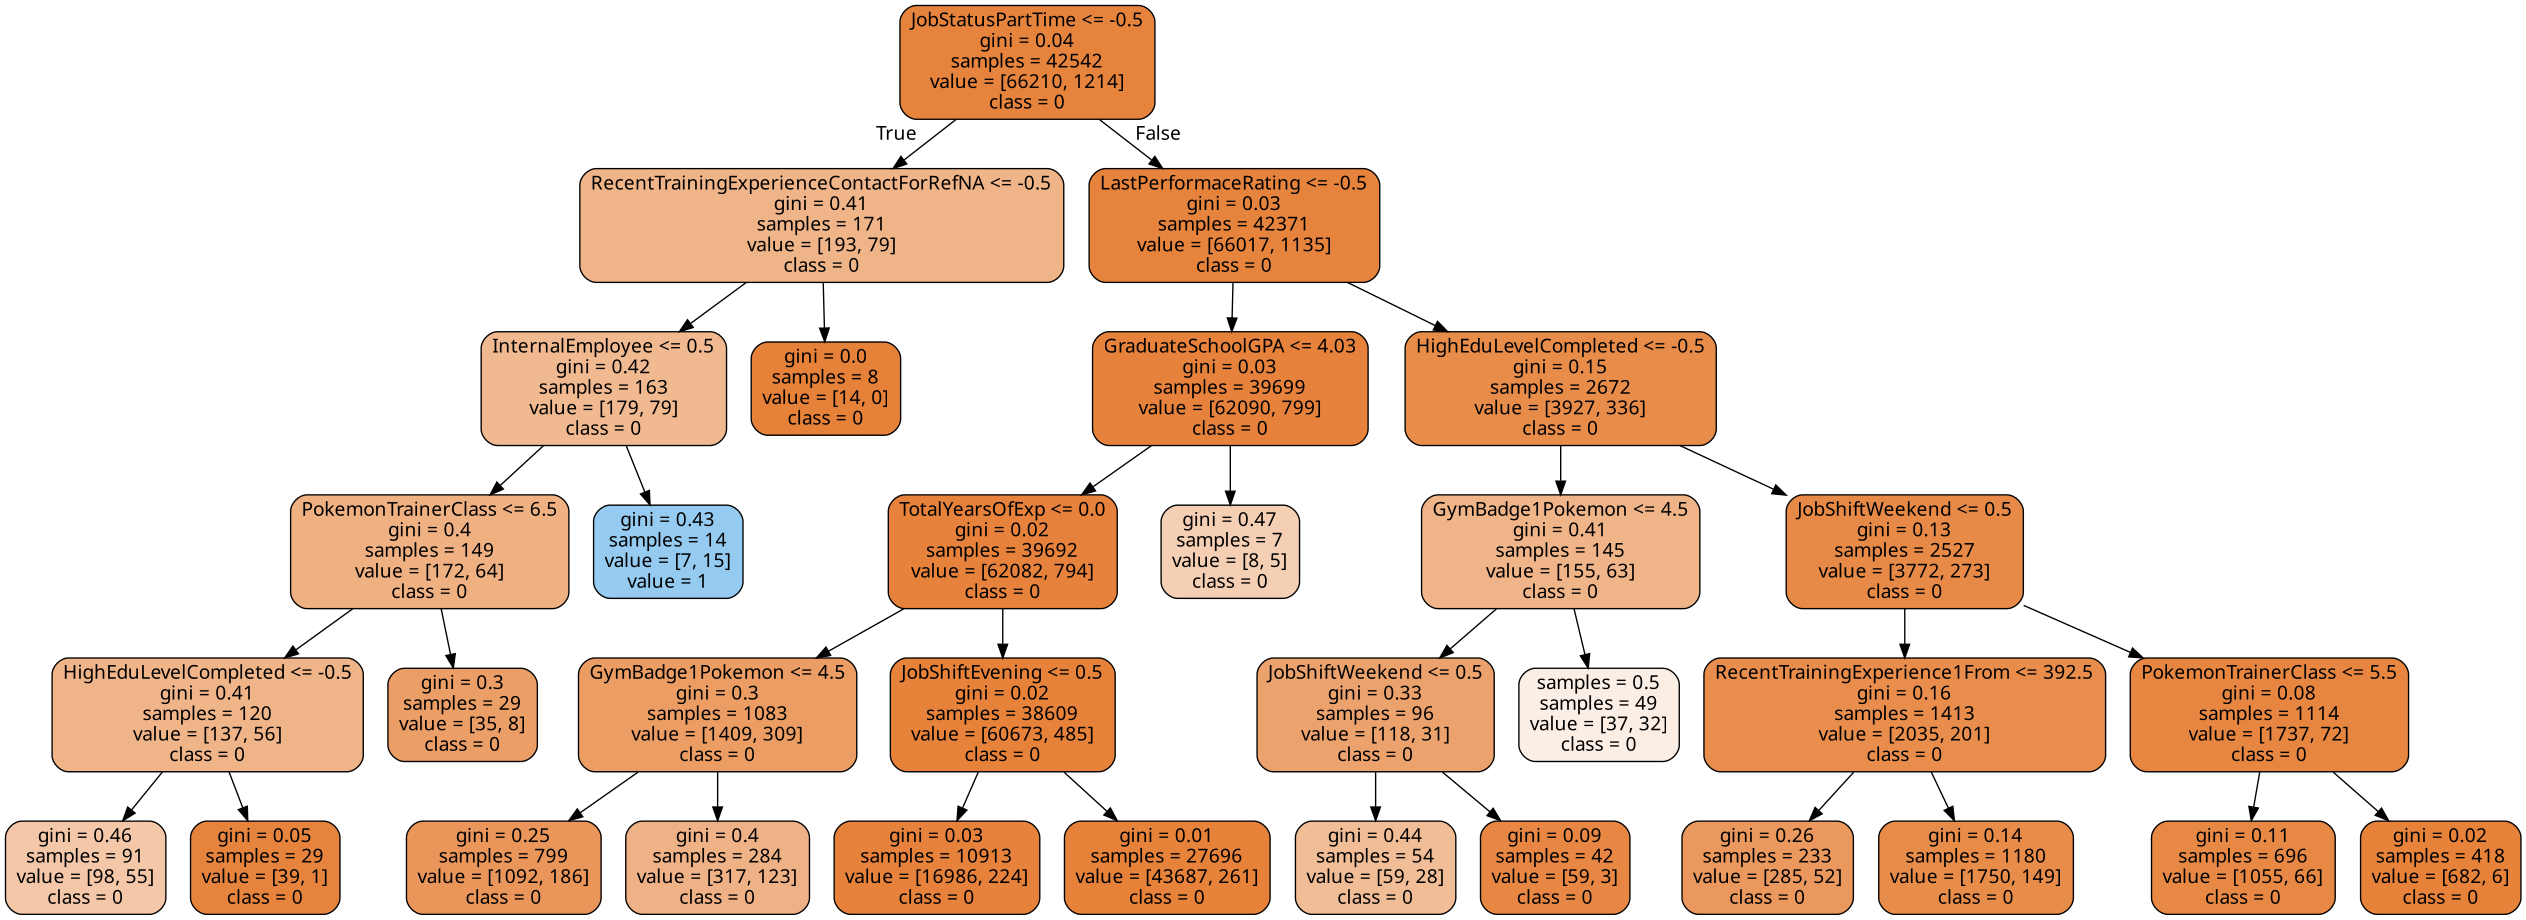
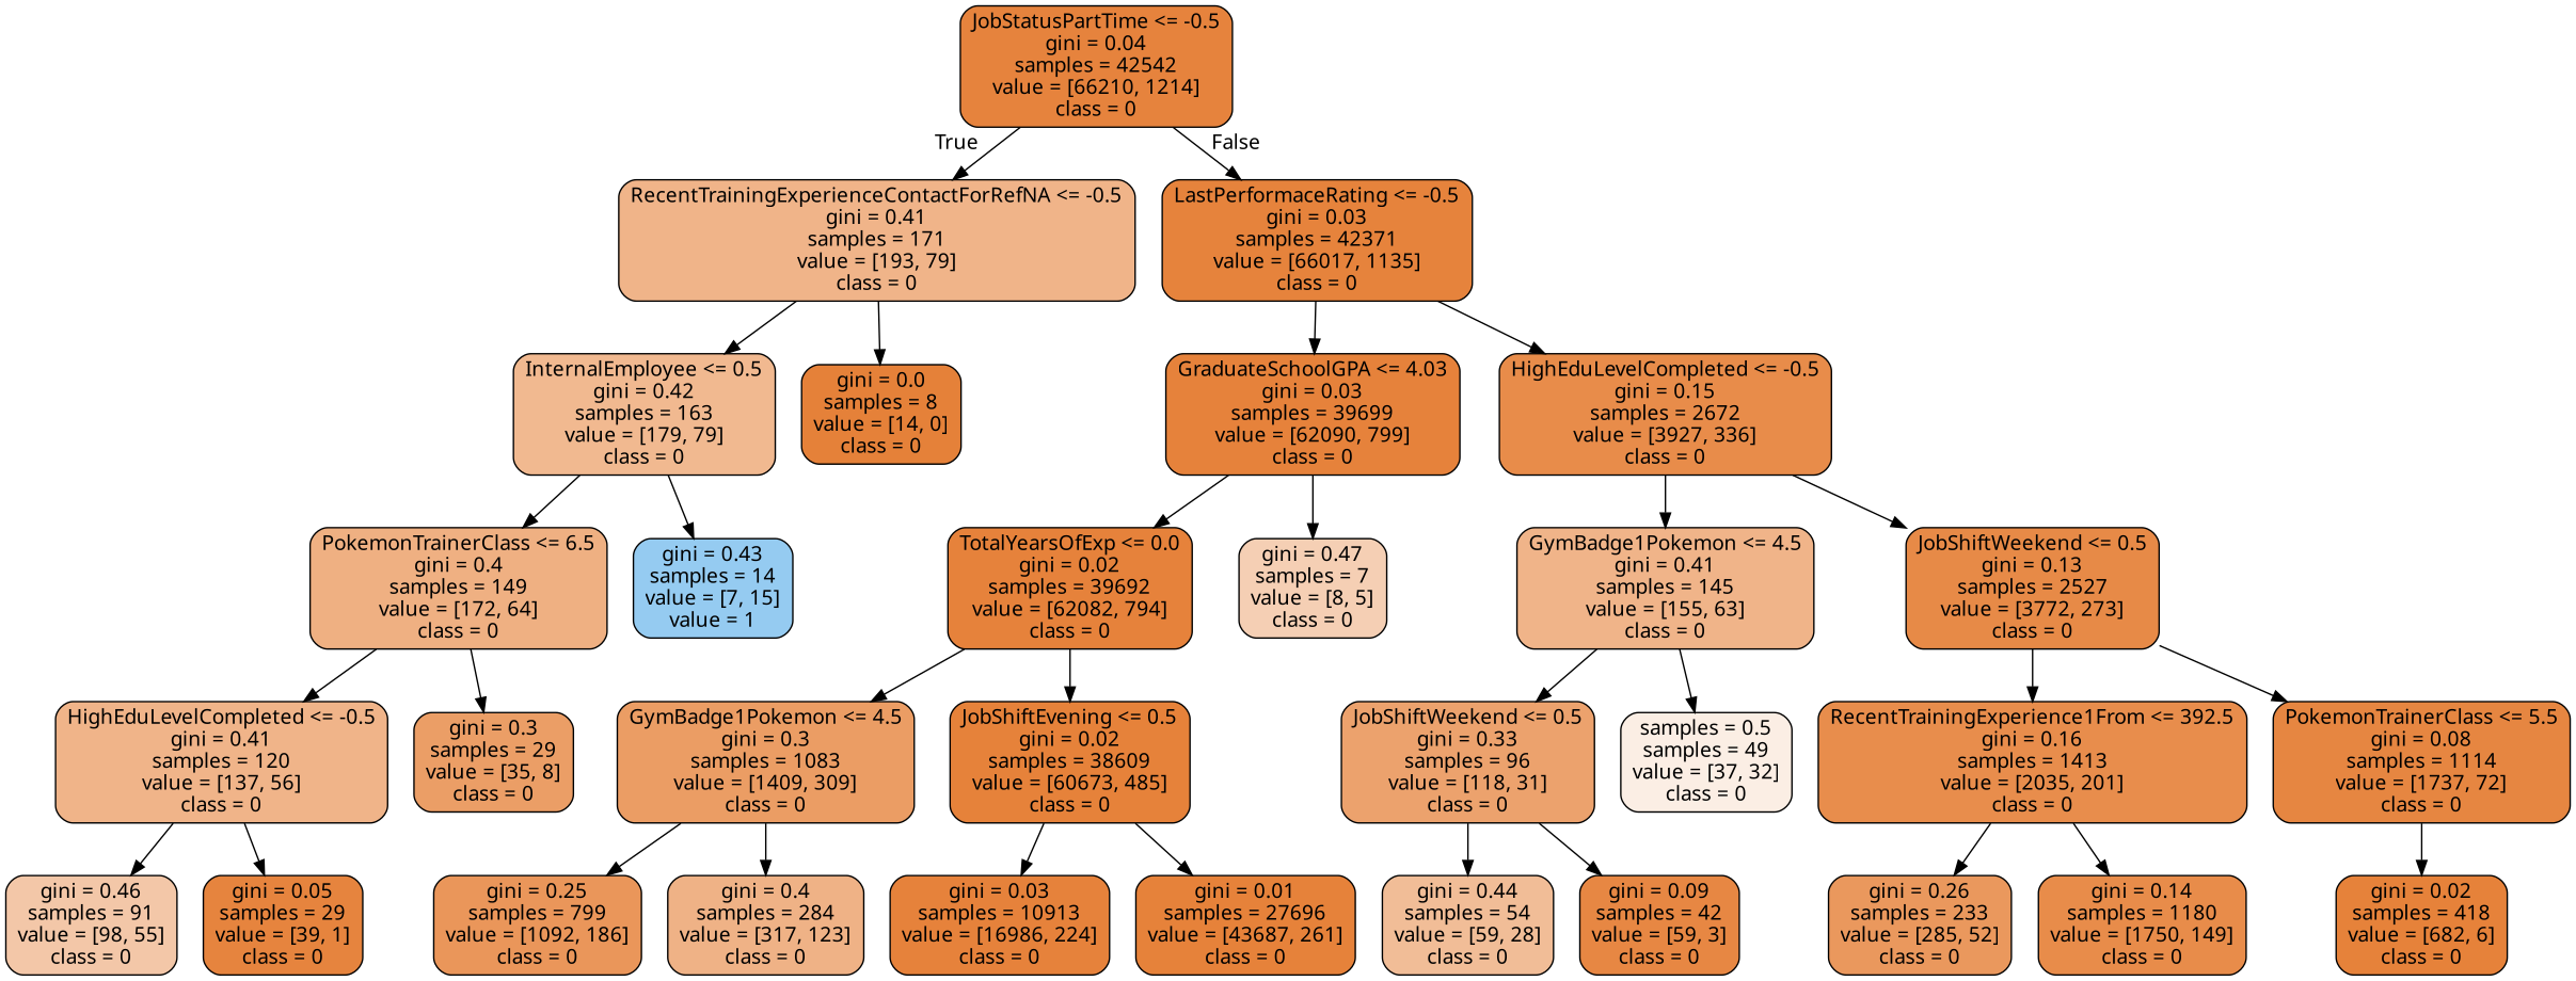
  digraph {
    fontname="Noto Sans"
    node [color=black fillcolor="#e5813997" fontname="Noto Sans" shape=box style="filled, rounded"]
    edge [fontname="Noto Sans"]
    n1 [fillcolor="#e58139fa" label="JobStatusPartTime <= -0.5\ngini = 0.04\nsamples = 42542\nvalue = [66210, 1214]\nclass = 0"]
    n2 [label="RecentTrainingExperienceContactForRefNA <= -0.5\ngini = 0.41\nsamples = 171\nvalue = [193, 79]\nclass = 0"]
    n3 [fillcolor="#e58139fb" label="LastPerformaceRating <= -0.5\ngini = 0.03\nsamples = 42371\nvalue = [66017, 1135]\nclass = 0"]
    n4 [fillcolor="#e581398e" label="InternalEmployee <= 0.5\ngini = 0.42\nsamples = 163\nvalue = [179, 79]\nclass = 0"]
    n5 [fillcolor="#e58139ff" label="gini = 0.0\nsamples = 8\nvalue = [14, 0]\nclass = 0"]
    n6 [fillcolor="#e58139fc" label="GraduateSchoolGPA <= 4.03\ngini = 0.03\nsamples = 39699\nvalue = [62090, 799]\nclass = 0"]
    n7 [fillcolor="#e58139e9" label="HighEduLevelCompleted <= -0.5\ngini = 0.15\nsamples = 2672\nvalue = [3927, 336]\nclass = 0"]
    n8 [fillcolor="#e58139a0" label="PokemonTrainerClass <= 6.5\ngini = 0.4\nsamples = 149\nvalue = [172, 64]\nclass = 0"]
    n9 [fillcolor="#399de588" label="gini = 0.43\nsamples = 14\nvalue = [7, 15]\nvalue = 1"]
    n10 [label="HighEduLevelCompleted <= -0.5\ngini = 0.41\nsamples = 120\nvalue = [137, 56]\nclass = 0"]
    n11 [fillcolor="#e58139c5" label="gini = 0.3\nsamples = 29\nvalue = [35, 8]\nclass = 0"]
    n12 [fillcolor="#e5813970" label="gini = 0.46\nsamples = 91\nvalue = [98, 55]\nclass = 0"]
    n13 [fillcolor="#e58139f8" label="gini = 0.05\nsamples = 29\nvalue = [39, 1]\nclass = 0"]
    n14 [fillcolor="#e58139fc" label="TotalYearsOfExp <= 0.0\ngini = 0.02\nsamples = 39692\nvalue = [62082, 794]\nclass = 0"]
    n15 [fillcolor="#e5813960" label="gini = 0.47\nsamples = 7\nvalue = [8, 5]\nclass = 0"]
    n16 [label="GymBadge1Pokemon <= 4.5\ngini = 0.41\nsamples = 145\nvalue = [155, 63]\nclass = 0"]
    n17 [fillcolor="#e58139ed" label="JobShiftWeekend <= 0.5\ngini = 0.13\nsamples = 2527\nvalue = [3772, 273]\nclass = 0"]
    n18 [fillcolor="#e58139c7" label="GymBadge1Pokemon <= 4.5\ngini = 0.3\nsamples = 1083\nvalue = [1409, 309]\nclass = 0"]
    n19 [fillcolor="#e58139fd" label="JobShiftEvening <= 0.5\ngini = 0.02\nsamples = 38609\nvalue = [60673, 485]\nclass = 0"]
    n20 [fillcolor="#e58139d4" label="gini = 0.25\nsamples = 799\nvalue = [1092, 186]\nclass = 0"]
    n21 [fillcolor="#e581399c" label="gini = 0.4\nsamples = 284\nvalue = [317, 123]\nclass = 0"]
    n22 [fillcolor="#e58139fc" label="gini = 0.03\nsamples = 10913\nvalue = [16986, 224]\nclass = 0"]
    n23 [fillcolor="#e58139fd" label="gini = 0.01\nsamples = 27696\nvalue = [43687, 261]\nclass = 0"]
    n24 [fillcolor="#e58139bc" label="JobShiftWeekend <= 0.5\ngini = 0.33\nsamples = 96\nvalue = [118, 31]\nclass = 0"]
    n25 [fillcolor="#e5813922" label="samples = 0.5\nsamples = 49\nvalue = [37, 32]\nclass = 0"]
    n26 [fillcolor="#e58139e6" label="RecentTrainingExperience1From <= 392.5\ngini = 0.16\nsamples = 1413\nvalue = [2035, 201]\nclass = 0"]
    n27 [fillcolor="#e58139f4" label="PokemonTrainerClass <= 5.5\ngini = 0.08\nsamples = 1114\nvalue = [1737, 72]\nclass = 0"]
    n28 [fillcolor="#e5813986" label="gini = 0.44\nsamples = 54\nvalue = [59, 28]\nclass = 0"]
    n29 [fillcolor="#e58139f2" label="gini = 0.09\nsamples = 42\nvalue = [59, 3]\nclass = 0"]
    n30 [fillcolor="#e58139d0" label="gini = 0.26\nsamples = 233\nvalue = [285, 52]\nclass = 0"]
    n31 [fillcolor="#e58139e9" label="gini = 0.14\nsamples = 1180\nvalue = [1750, 149]\nclass = 0"]
-   n32 [fillcolor="#e58139ef" label="gini = 0.11\nsamples = 696\nvalue = [1055, 66]\nclass = 0"]
    n33 [fillcolor="#e58139fd" label="gini = 0.02\nsamples = 418\nvalue = [682, 6]\nclass = 0"]
    n1 -> n2 [headlabel=True labelangle=45 labeldistance=2.5]
    n1 -> n3 [headlabel=False labelangle=-45 labeldistance=2.5]
    n2 -> n4
    n2 -> n5
    n3 -> n6
    n3 -> n7
    n4 -> n8
    n4 -> n9
    n6 -> n14
    n6 -> n15
    n7 -> n16
    n7 -> n17
    n8 -> n10
    n8 -> n11
    n10 -> n12
    n10 -> n13
    n14 -> n18
    n14 -> n19
    n16 -> n24
    n16 -> n25
    n17 -> n26
    n17 -> n27
    n18 -> n20
    n18 -> n21
    n19 -> n22
    n19 -> n23
    n24 -> n28
    n24 -> n29
    n26 -> n30
    n26 -> n31
-   n27 -> n32
    n27 -> n33
  }
